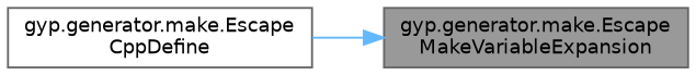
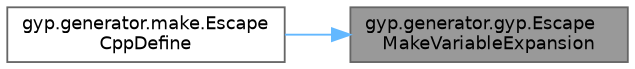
  digraph {
    rankdir=RL
    node [fontname=Helvetica fontsize=10 shape=box style=filled]
-   n1 [color=gray40 fillcolor=grey60 fontcolor=black height=0.2 label="gyp.generator.make.Escape\lMakeVariableExpansion" width=0.4]
+   n1 [color=gray40 fillcolor=grey60 fontcolor=black height=0.2 label="gyp.generator.gyp.Escape\lMakeVariableExpansion" width=0.4]
    n2 [color=grey40 fillcolor=white height=0.2 label="gyp.generator.make.Escape\lCppDefine" width=0.4]
    n1 -> n2 [color=steelblue1 dir=back fontname=Helvetica fontsize=10 labelfontname=Helvetica labelfontsize=10 style=solid]
  }
